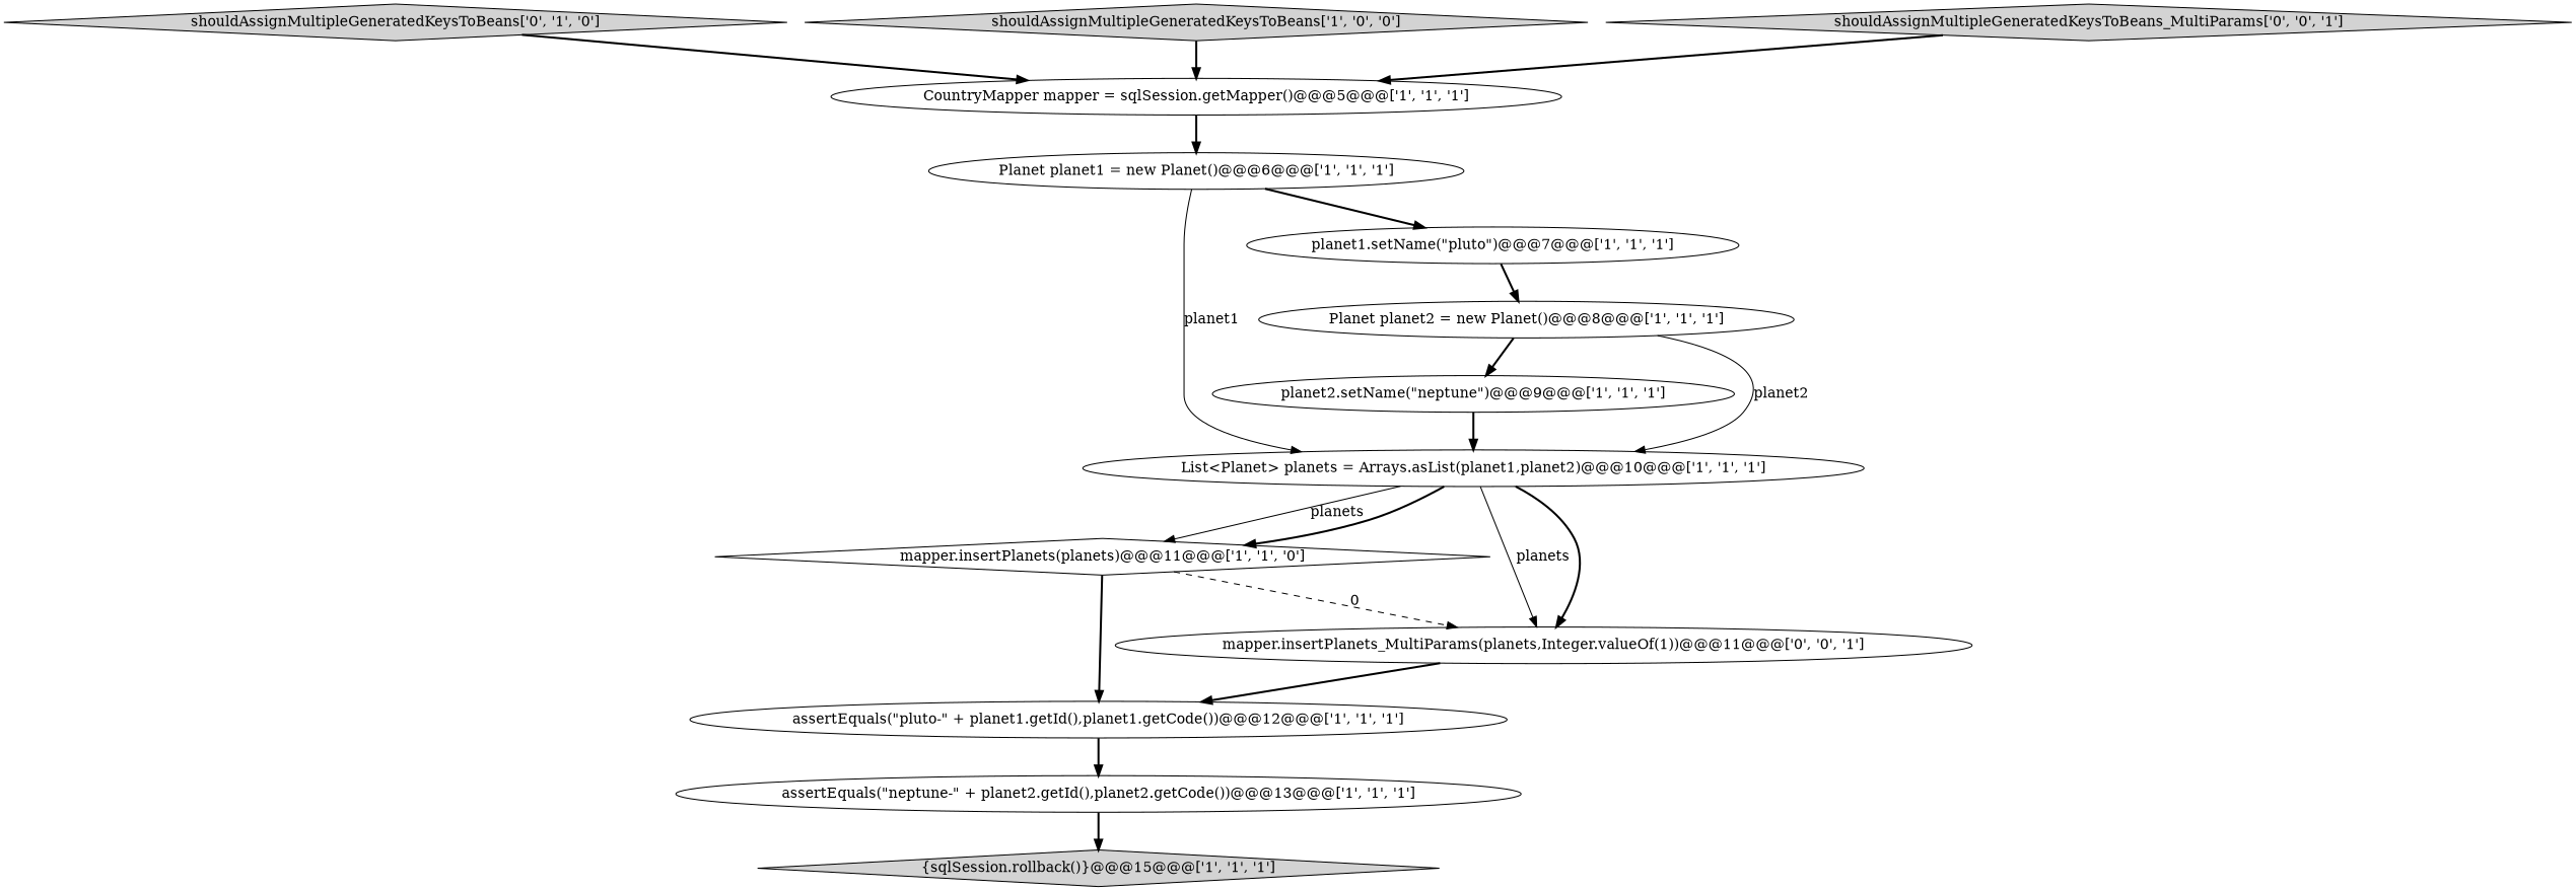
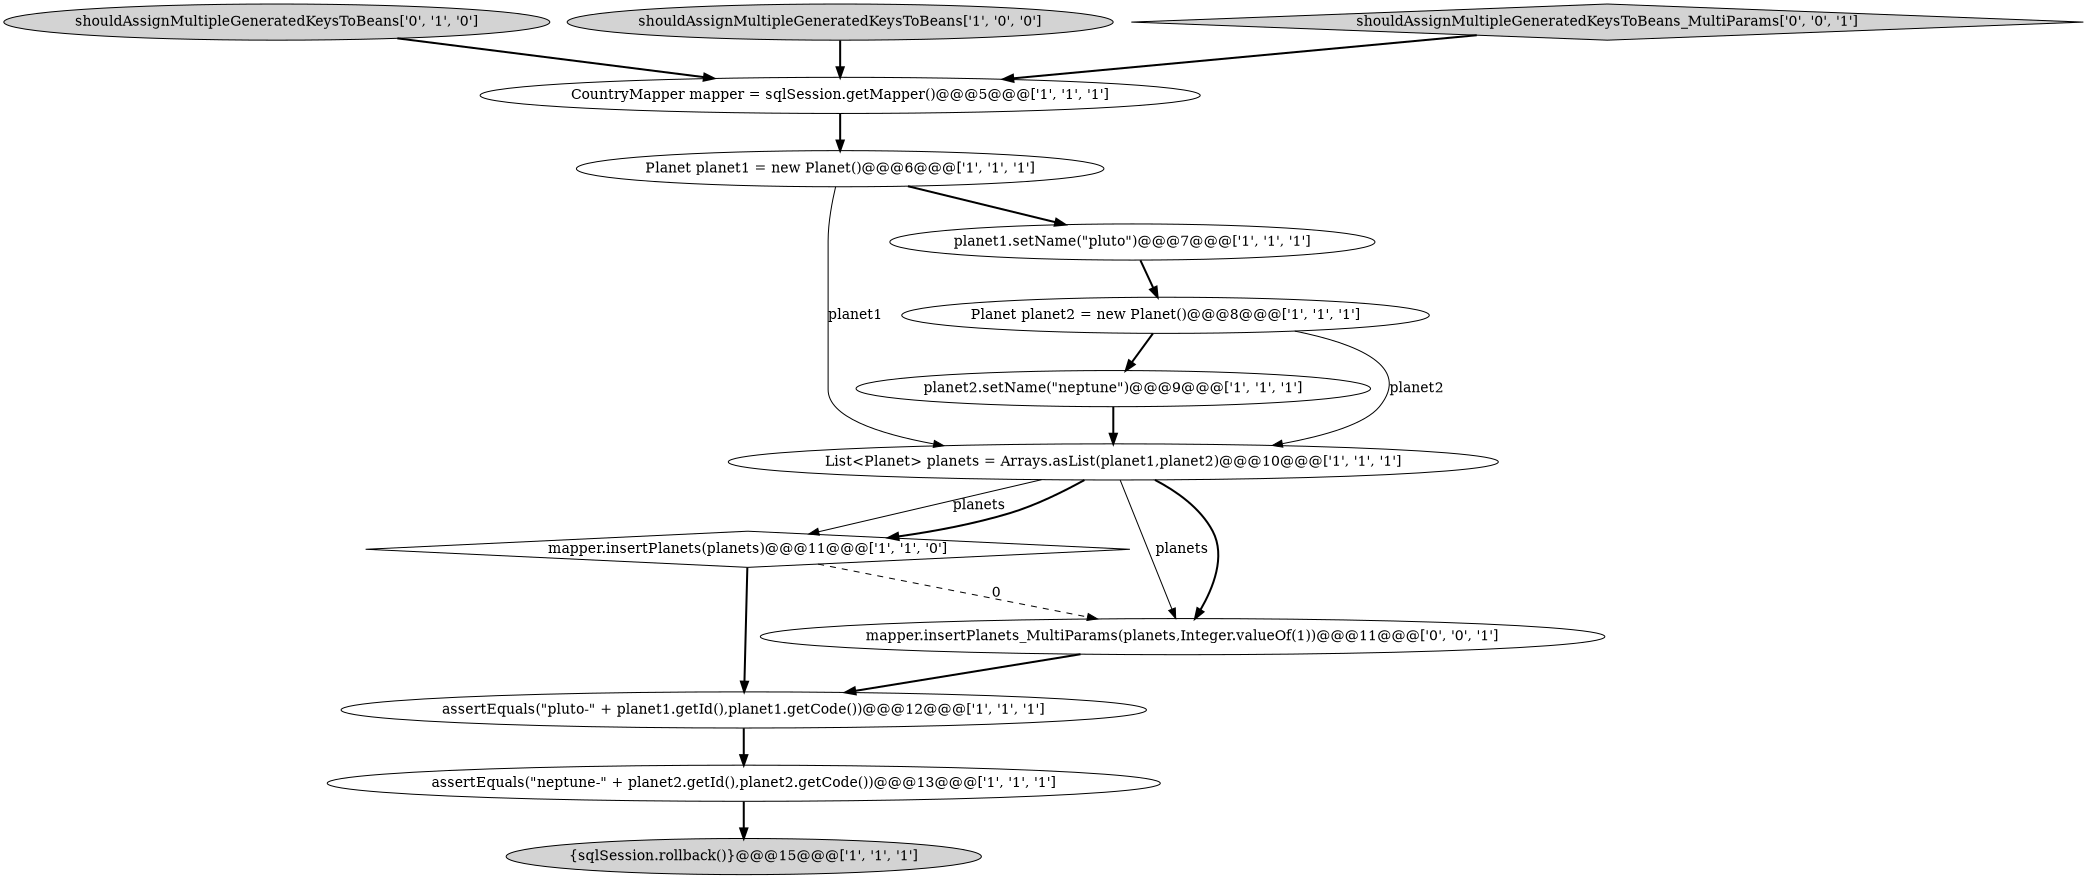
  digraph {
    node [fillcolor=white shape=ellipse style=filled]
    edge [style=bold]
    n1 [label="Planet planet2 = new Planet()@@@8@@@['1', '1', '1']"]
    n2 [label="List<Planet> planets = Arrays.asList(planet1,planet2)@@@10@@@['1', '1', '1']"]
    n3 [label="planet2.setName(\"neptune\")@@@9@@@['1', '1', '1']"]
    n4 [label="mapper.insertPlanets(planets)@@@11@@@['1', '1', '0']" shape=diamond]
    n5 [label="mapper.insertPlanets_MultiParams(planets,Integer.valueOf(1))@@@11@@@['0', '0', '1']"]
    n6 [label="Planet planet1 = new Planet()@@@6@@@['1', '1', '1']"]
    n7 [label="planet1.setName(\"pluto\")@@@7@@@['1', '1', '1']"]
    n8 [label="CountryMapper mapper = sqlSession.getMapper()@@@5@@@['1', '1', '1']"]
    n9 [label="assertEquals(\"pluto-\" + planet1.getId(),planet1.getCode())@@@12@@@['1', '1', '1']"]
    n10 [label="assertEquals(\"neptune-\" + planet2.getId(),planet2.getCode())@@@13@@@['1', '1', '1']"]
-   n11 [fillcolor=lightgray label="shouldAssignMultipleGeneratedKeysToBeans['0', '1', '0']" shape=diamond]
-   n12 [fillcolor=lightgray label="{sqlSession.rollback()}@@@15@@@['1', '1', '1']" shape=diamond]
-   n13 [fillcolor=lightgray label="shouldAssignMultipleGeneratedKeysToBeans['1', '0', '0']" shape=diamond]
+   n11 [fillcolor=lightgray label="shouldAssignMultipleGeneratedKeysToBeans['0', '1', '0']"]
+   n12 [fillcolor=lightgray label="{sqlSession.rollback()}@@@15@@@['1', '1', '1']"]
+   n13 [fillcolor=lightgray label="shouldAssignMultipleGeneratedKeysToBeans['1', '0', '0']"]
    n14 [fillcolor=lightgray label="shouldAssignMultipleGeneratedKeysToBeans_MultiParams['0', '0', '1']" shape=diamond]
    n1 -> n2 [label=planet2 style=solid]
    n1 -> n3
    n2 -> n4 [label=planets style=solid]
    n2 -> n4
    n2 -> n5 [label=planets style=solid]
    n2 -> n5
    n3 -> n2
    n4 -> n5 [label=0 style=dashed]
    n4 -> n9
    n5 -> n9
    n6 -> n2 [label=planet1 style=solid]
    n6 -> n7
    n7 -> n1
    n8 -> n6
    n9 -> n10
    n10 -> n12
    n11 -> n8
    n13 -> n8
    n14 -> n8
  }
